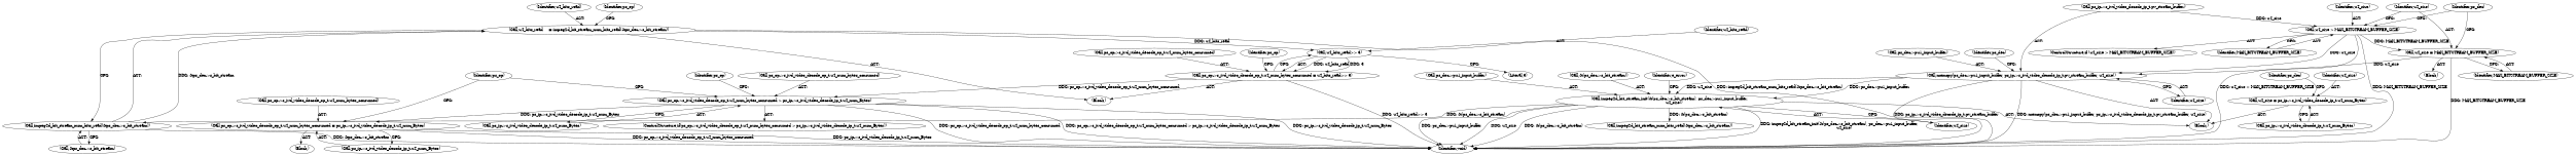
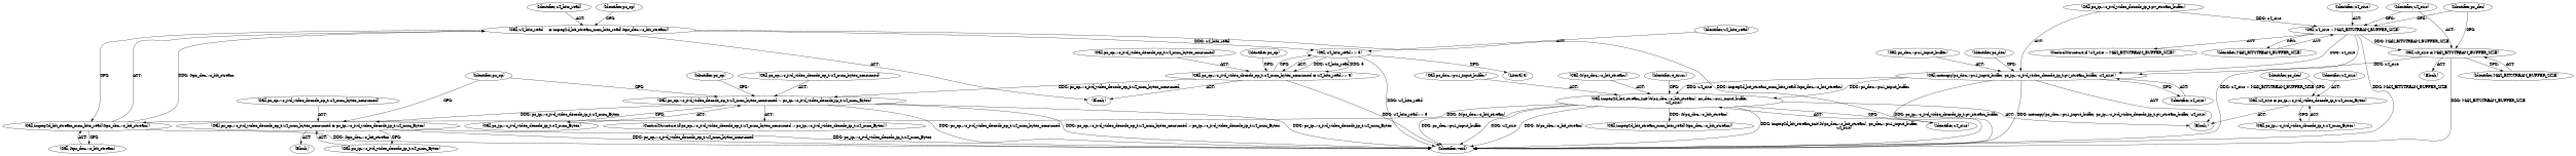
  digraph {
    n1 [label="(Call,u4_bits_read>> 3)"]
    n2 [label="(Call,ps_op->s_ivd_video_decode_op_t.u4_num_bytes_consumed = u4_bits_read>> 3)"]
    n3 [label="(Identifier,void)"]
    n4 [label="(Literal,3)"]
    n5 [label="(Block,)"]
    n6 [label="(Call,ps_op->s_ivd_video_decode_op_t.u4_num_bytes_consumed > ps_ip->s_ivd_video_decode_ip_t.u4_num_Bytes)"]
    n7 [label="(Call,u4_bits_read     = impeg2d_bit_stream_num_bits_read(&ps_dec->s_bit_stream))"]
    n8 [label="(Call,impeg2d_bit_stream_num_bits_read(&ps_dec->s_bit_stream))"]
    n9 [label="(Call,&ps_dec->s_bit_stream)"]
    n10 [label="(Call,impeg2d_bit_stream_init(&(ps_dec->s_bit_stream), ps_dec->pu1_input_buffer,\n        u4_size))"]
    n11 [label="(Identifier,u4_size)"]
    n12 [label="(Block,)"]
    n13 [label="(Call,impeg2d_bit_stream_num_bits_read(&ps_dec->s_bit_stream))"]
    n14 [label="(Call,memcpy(ps_dec->pu1_input_buffer, ps_ip->s_ivd_video_decode_ip_t.pv_stream_buffer, u4_size))"]
    n15 [label="(Identifier,u4_size)"]
-   n16 [label="(Call,u4_size = MAX_BITSTREAM_BUFFER_SIZE)"]
+   n16 [label="(Call,u0_size = MAX_BITSTREAM_BUFFER_SIZE)"]
    n17 [label="(Identifier,MAX_BITSTREAM_BUFFER_SIZE)"]
    n18 [label="(Block,)"]
    n19 [label="(Call,u4_size > MAX_BITSTREAM_BUFFER_SIZE)"]
    n20 [label="(ControlStructure,if (u4_size > MAX_BITSTREAM_BUFFER_SIZE))"]
    n21 [label="(Identifier,MAX_BITSTREAM_BUFFER_SIZE)"]
    n22 [label="(Call,u4_size = ps_ip->s_ivd_video_decode_ip_t.u4_num_Bytes)"]
    n23 [label="(Call,ps_ip->s_ivd_video_decode_ip_t.u4_num_Bytes)"]
    n24 [label="(Call,ps_op->s_ivd_video_decode_op_t.u4_num_bytes_consumed = ps_ip->s_ivd_video_decode_ip_t.u4_num_Bytes)"]
    n25 [label="(ControlStructure,if(ps_op->s_ivd_video_decode_op_t.u4_num_bytes_consumed > ps_ip->s_ivd_video_decode_ip_t.u4_num_Bytes))"]
    n26 [label="(Call,ps_ip->s_ivd_video_decode_ip_t.u4_num_Bytes)"]
    n27 [label="(Block,)"]
    n28 [label="(Call,ps_ip->s_ivd_video_decode_ip_t.u4_num_Bytes)"]
    n29 [label="(Call,ps_op->s_ivd_video_decode_op_t.u4_num_bytes_consumed)"]
    n30 [label="(Call,ps_ip->s_ivd_video_decode_ip_t.pv_stream_buffer)"]
    n31 [label="(Call,ps_dec->pu1_input_buffer)"]
    n32 [label="(Identifier,ps_op)"]
    n33 [label="(Identifier,ps_dec)"]
    n34 [label="(Identifier,u4_size)"]
    n35 [label="(Identifier,ps_op)"]
    n36 [label="(Identifier,ps_dec)"]
    n37 [label="(Identifier,u4_bits_read)"]
    n38 [label="(Identifier,e_error)"]
    n39 [label="(Identifier,u4_size)"]
    n40 [label="(Call,ps_op->s_ivd_video_decode_op_t.u4_num_bytes_consumed)"]
    n41 [label="(Identifier,u4_size)"]
    n42 [label="(Identifier,ps_op)"]
    n43 [label="(Call,ps_dec->pu1_input_buffer)"]
    n44 [label="(Identifier,u4_bits_read)"]
    n45 [label="(Call,ps_op->s_ivd_video_decode_op_t.u4_num_bytes_consumed)"]
    n46 [label="(Identifier,ps_dec)"]
    n47 [label="(Call,&(ps_dec->s_bit_stream))"]
    n48 [label="(Identifier,ps_op)"]
    n1 -> n2 [label="AST: "]
    n1 -> n2 [label="DDG: u4_bits_read"]
    n1 -> n2 [label="DDG: 3"]
+   n1 -> n3 [label="DDG: u4_bits_read"]
    n1 -> n4 [label="CFG: "]
    n2 -> n1 [label="CFG: "]
    n2 -> n3 [label="DDG: u4_bits_read>> 3"]
    n2 -> n5 [label="AST: "]
    n2 -> n6 [label="DDG: ps_op->s_ivd_video_decode_op_t.u4_num_bytes_consumed"]
    n6 -> n3 [label="DDG: ps_ip->s_ivd_video_decode_ip_t.u4_num_Bytes"]
    n6 -> n3 [label="DDG: ps_op->s_ivd_video_decode_op_t.u4_num_bytes_consumed"]
    n6 -> n3 [label="DDG: ps_op->s_ivd_video_decode_op_t.u4_num_bytes_consumed > ps_ip->s_ivd_video_decode_ip_t.u4_num_Bytes"]
    n6 -> n24 [label="DDG: ps_ip->s_ivd_video_decode_ip_t.u4_num_Bytes"]
    n6 -> n25 [label="AST: "]
    n6 -> n26 [label="CFG: "]
    n7 -> n1 [label="DDG: u4_bits_read"]
    n7 -> n3 [label="DDG: impeg2d_bit_stream_num_bits_read(&ps_dec->s_bit_stream)"]
    n7 -> n5 [label="AST: "]
    n7 -> n8 [label="CFG: "]
    n8 -> n3 [label="DDG: &ps_dec->s_bit_stream"]
    n8 -> n7 [label="AST: "]
    n8 -> n7 [label="DDG: &ps_dec->s_bit_stream"]
    n8 -> n9 [label="CFG: "]
    n9 -> n8 [label="AST: "]
    n10 -> n3 [label="DDG: ps_dec->pu1_input_buffer"]
    n10 -> n3 [label="DDG: u4_size"]
    n10 -> n3 [label="DDG: &(ps_dec->s_bit_stream)"]
    n10 -> n3 [label="DDG: impeg2d_bit_stream_init(&(ps_dec->s_bit_stream), ps_dec->pu1_input_buffer,\n        u4_size)"]
    n10 -> n8 [label="DDG: &(ps_dec->s_bit_stream)"]
    n10 -> n11 [label="CFG: "]
    n10 -> n12 [label="AST: "]
    n10 -> n13 [label="DDG: &(ps_dec->s_bit_stream)"]
    n11 -> n10 [label="AST: "]
    n14 -> n3 [label="DDG: ps_ip->s_ivd_video_decode_ip_t.pv_stream_buffer"]
    n14 -> n3 [label="DDG: memcpy(ps_dec->pu1_input_buffer, ps_ip->s_ivd_video_decode_ip_t.pv_stream_buffer, u4_size)"]
    n14 -> n10 [label="DDG: ps_dec->pu1_input_buffer"]
    n14 -> n10 [label="DDG: u4_size"]
    n14 -> n12 [label="AST: "]
    n14 -> n15 [label="CFG: "]
    n15 -> n14 [label="AST: "]
    n16 -> n3 [label="DDG: MAX_BITSTREAM_BUFFER_SIZE"]
    n16 -> n14 [label="DDG: u4_size"]
    n16 -> n17 [label="CFG: "]
    n16 -> n18 [label="AST: "]
    n17 -> n16 [label="AST: "]
    n19 -> n3 [label="DDG: u4_size > MAX_BITSTREAM_BUFFER_SIZE"]
    n19 -> n3 [label="DDG: MAX_BITSTREAM_BUFFER_SIZE"]
    n19 -> n14 [label="DDG: u4_size"]
    n19 -> n16 [label="DDG: MAX_BITSTREAM_BUFFER_SIZE"]
    n19 -> n20 [label="AST: "]
    n19 -> n21 [label="CFG: "]
    n21 -> n19 [label="AST: "]
    n22 -> n12 [label="AST: "]
    n22 -> n23 [label="CFG: "]
    n23 -> n22 [label="AST: "]
    n24 -> n3 [label="DDG: ps_op->s_ivd_video_decode_op_t.u4_num_bytes_consumed"]
    n24 -> n3 [label="DDG: ps_ip->s_ivd_video_decode_ip_t.u4_num_Bytes"]
    n24 -> n27 [label="AST: "]
    n24 -> n28 [label="CFG: "]
    n26 -> n6 [label="AST: "]
    n28 -> n24 [label="AST: "]
    n29 -> n6 [label="AST: "]
    n30 -> n14 [label="AST: "]
    n30 -> n19 [label="DDG: u4_size"]
    n31 -> n14 [label="AST: "]
    n32 -> n2 [label="CFG: "]
    n33 -> n22 [label="CFG: "]
    n34 -> n16 [label="AST: "]
    n34 -> n19 [label="CFG: "]
    n35 -> n6 [label="CFG: "]
    n35 -> n24 [label="CFG: "]
    n36 -> n14 [label="CFG: "]
    n37 -> n1 [label="AST: "]
    n38 -> n10 [label="CFG: "]
    n39 -> n22 [label="AST: "]
    n40 -> n2 [label="AST: "]
    n41 -> n19 [label="AST: "]
    n42 -> n7 [label="CFG: "]
    n43 -> n10 [label="AST: "]
    n44 -> n7 [label="AST: "]
    n45 -> n24 [label="AST: "]
    n46 -> n16 [label="CFG: "]
    n46 -> n19 [label="CFG: "]
    n47 -> n10 [label="AST: "]
    n48 -> n6 [label="CFG: "]
  }
